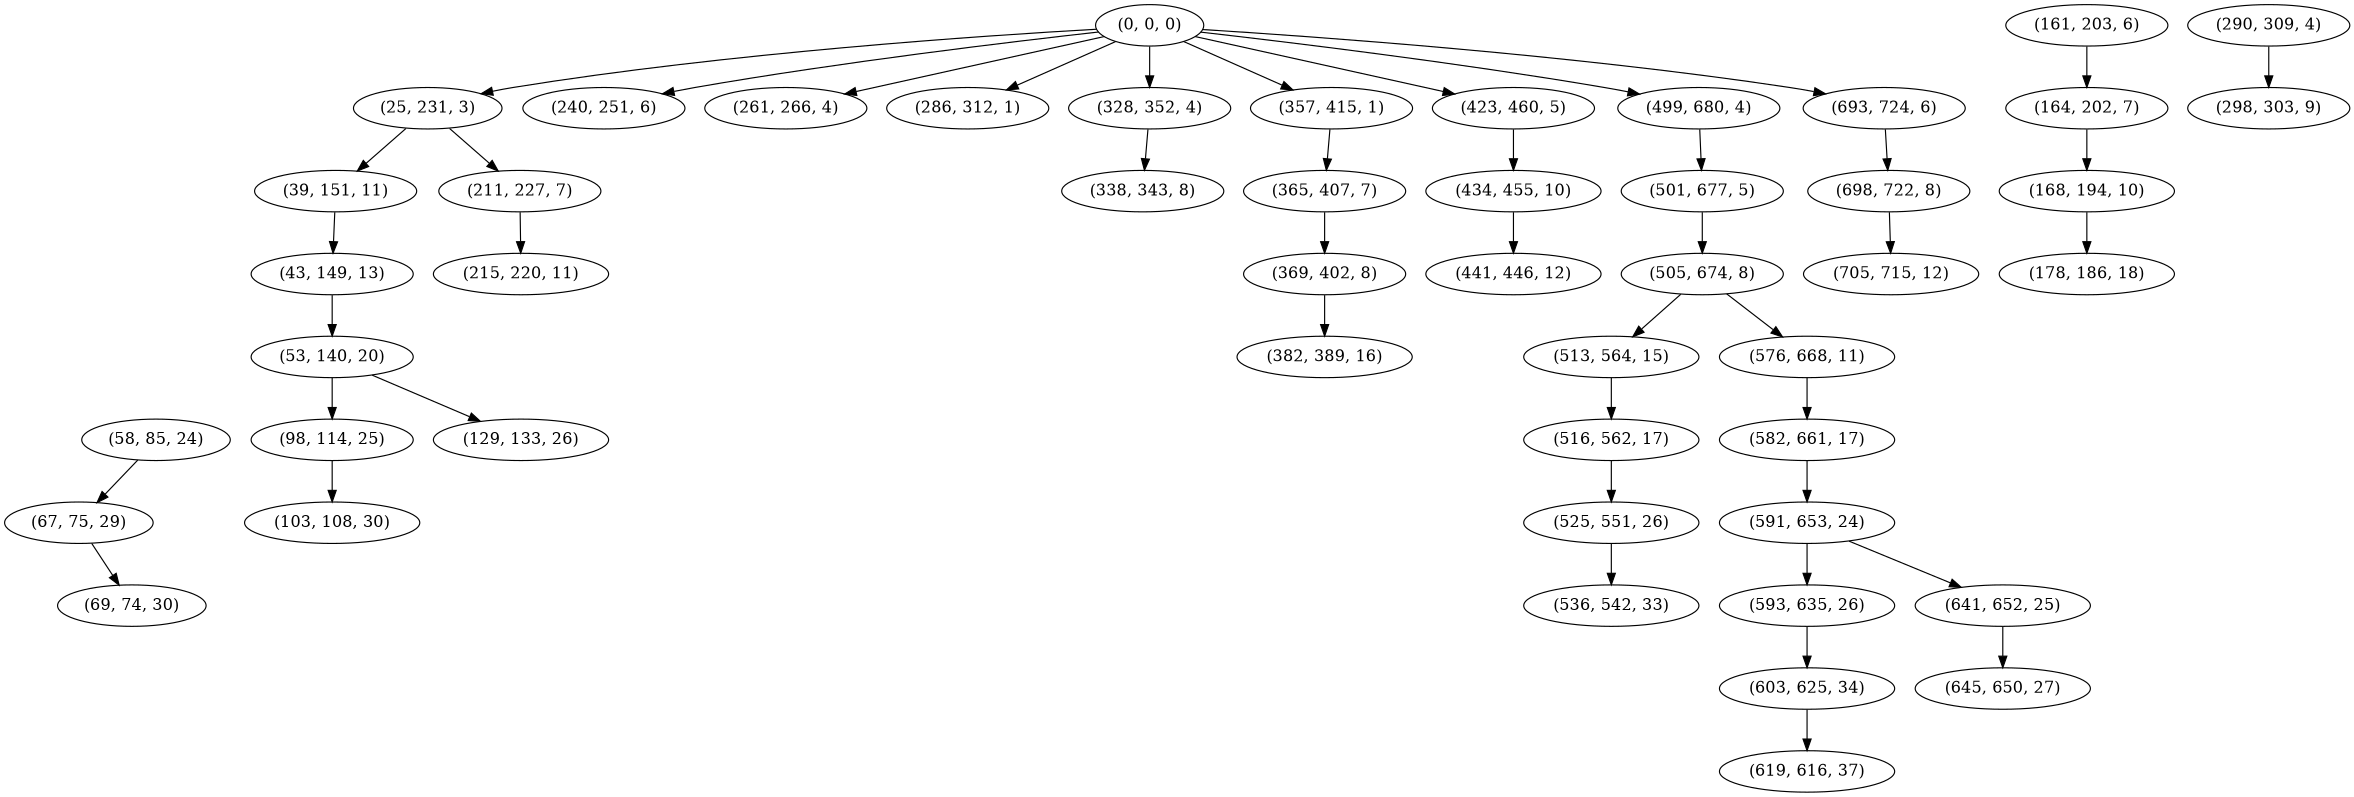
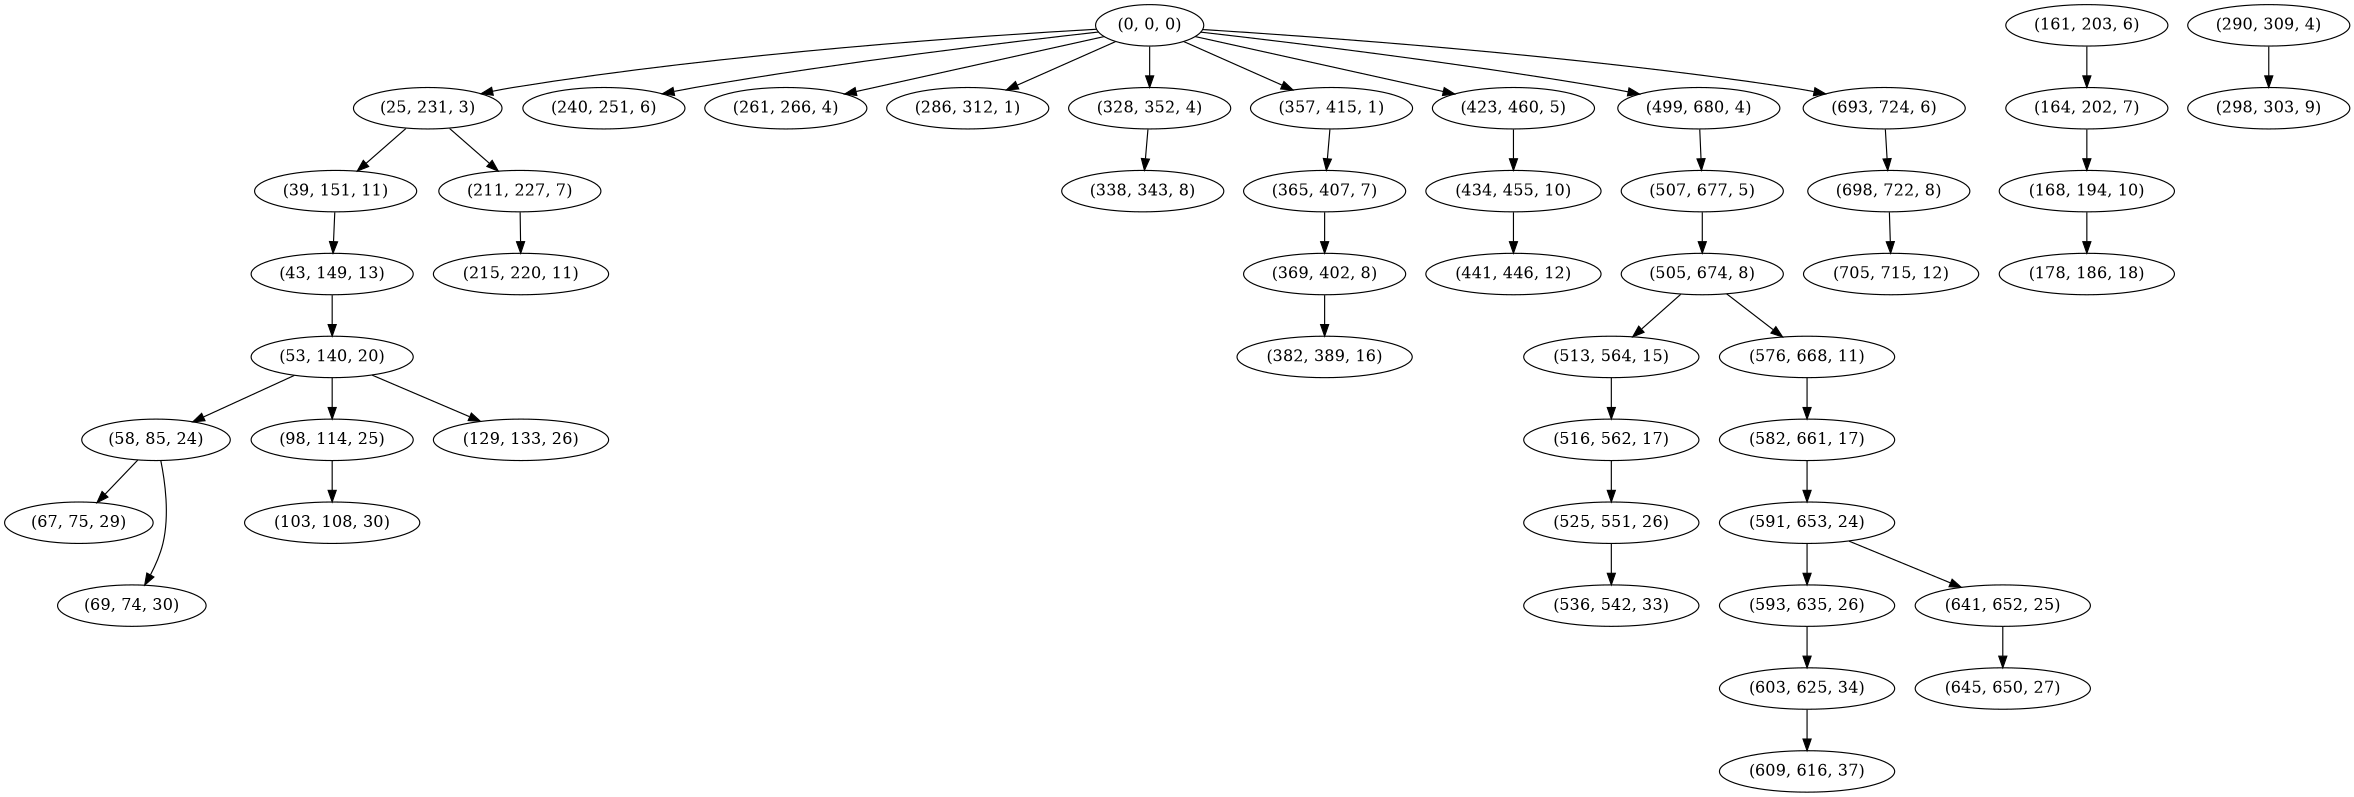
  digraph {
    "(0, 0, 0)"
    "(25, 231, 3)"
    "(240, 251, 6)"
    "(261, 266, 4)"
    "(286, 312, 1)"
    "(328, 352, 4)"
    "(357, 415, 1)"
    "(423, 460, 5)"
    "(499, 680, 4)"
    "(693, 724, 6)"
    "(39, 151, 11)"
    "(211, 227, 7)"
    "(338, 343, 8)"
    "(365, 407, 7)"
    "(434, 455, 10)"
-   "(501, 677, 5)"
+   "(501, 677, 5)" [label="(507, 677, 5)"]
    "(698, 722, 8)"
    "(43, 149, 13)"
    "(161, 203, 6)"
    "(164, 202, 7)"
    "(215, 220, 11)"
    "(53, 140, 20)"
    "(58, 85, 24)"
    "(98, 114, 25)"
    "(129, 133, 26)"
    "(67, 75, 29)"
    "(103, 108, 30)"
    "(69, 74, 30)"
    "(168, 194, 10)"
    "(178, 186, 18)"
    "(290, 309, 4)"
    "(298, 303, 9)"
    "(369, 402, 8)"
    "(382, 389, 16)"
    "(441, 446, 12)"
    "(505, 674, 8)"
    "(513, 564, 15)"
    "(576, 668, 11)"
    "(516, 562, 17)"
    "(582, 661, 17)"
    "(525, 551, 26)"
    "(536, 542, 33)"
    "(591, 653, 24)"
    "(593, 635, 26)"
    "(641, 652, 25)"
    "(603, 625, 34)"
    "(645, 650, 27)"
-   "(609, 616, 37)" [label="(619, 616, 37)"]
+   "(609, 616, 37)"
    "(705, 715, 12)"
    "(0, 0, 0)" -> "(25, 231, 3)"
    "(0, 0, 0)" -> "(240, 251, 6)"
    "(0, 0, 0)" -> "(261, 266, 4)"
    "(0, 0, 0)" -> "(286, 312, 1)"
    "(0, 0, 0)" -> "(328, 352, 4)"
    "(0, 0, 0)" -> "(357, 415, 1)"
    "(0, 0, 0)" -> "(423, 460, 5)"
    "(0, 0, 0)" -> "(499, 680, 4)"
    "(0, 0, 0)" -> "(693, 724, 6)"
    "(25, 231, 3)" -> "(39, 151, 11)"
    "(25, 231, 3)" -> "(211, 227, 7)"
    "(328, 352, 4)" -> "(338, 343, 8)"
    "(357, 415, 1)" -> "(365, 407, 7)"
    "(423, 460, 5)" -> "(434, 455, 10)"
    "(499, 680, 4)" -> "(501, 677, 5)"
    "(693, 724, 6)" -> "(698, 722, 8)"
    "(39, 151, 11)" -> "(43, 149, 13)"
    "(211, 227, 7)" -> "(215, 220, 11)"
    "(365, 407, 7)" -> "(369, 402, 8)"
    "(434, 455, 10)" -> "(441, 446, 12)"
    "(501, 677, 5)" -> "(505, 674, 8)"
    "(698, 722, 8)" -> "(705, 715, 12)"
    "(43, 149, 13)" -> "(53, 140, 20)"
    "(161, 203, 6)" -> "(164, 202, 7)"
    "(164, 202, 7)" -> "(168, 194, 10)"
+   "(53, 140, 20)" -> "(58, 85, 24)"
    "(53, 140, 20)" -> "(98, 114, 25)"
    "(53, 140, 20)" -> "(129, 133, 26)"
    "(58, 85, 24)" -> "(67, 75, 29)"
    "(98, 114, 25)" -> "(103, 108, 30)"
-   "(67, 75, 29)" -> "(69, 74, 30)"
+   "(58, 85, 24)" -> "(69, 74, 30)"
    "(168, 194, 10)" -> "(178, 186, 18)"
    "(290, 309, 4)" -> "(298, 303, 9)"
    "(369, 402, 8)" -> "(382, 389, 16)"
    "(505, 674, 8)" -> "(513, 564, 15)"
    "(505, 674, 8)" -> "(576, 668, 11)"
    "(513, 564, 15)" -> "(516, 562, 17)"
    "(576, 668, 11)" -> "(582, 661, 17)"
    "(516, 562, 17)" -> "(525, 551, 26)"
    "(582, 661, 17)" -> "(591, 653, 24)"
    "(525, 551, 26)" -> "(536, 542, 33)"
    "(591, 653, 24)" -> "(593, 635, 26)"
    "(591, 653, 24)" -> "(641, 652, 25)"
    "(593, 635, 26)" -> "(603, 625, 34)"
    "(641, 652, 25)" -> "(645, 650, 27)"
    "(603, 625, 34)" -> "(609, 616, 37)"
  }
